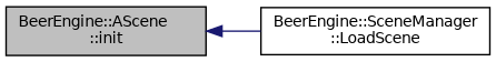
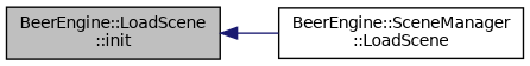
  digraph {
    rankdir=LR
    node [color=black fontname=Helvetica fontsize=10 shape=record style=filled]
-   n1 [fillcolor=grey75 fontcolor=black height=0.2 label="BeerEngine::AScene\l::init" width=0.4]
+   n1 [fillcolor=grey75 fontcolor=black height=0.2 label="BeerEngine::LoadScene\l::init" width=0.4]
    n2 [fillcolor=white height=0.2 label="BeerEngine::SceneManager\l::LoadScene" width=0.4]
    n1 -> n2 [color=midnightblue dir=back fontname=Helvetica fontsize=10 labelfontname=Helvetica labelfontsize=10 style=solid]
  }
